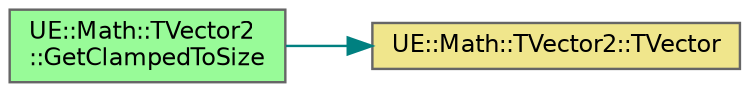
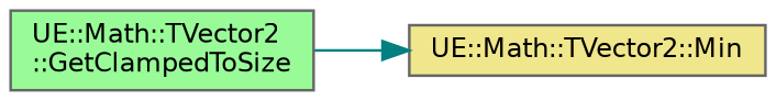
  digraph {
    rankdir=RL
    node [fontname=Helvetica fontsize=10 shape=box style=filled]
-   n1 [color=gray40 fillcolor=khaki fontcolor=black height=0.2 label="UE::Math::TVector2::TVector" width=0.4]
+   n1 [color=gray40 fillcolor=khaki fontcolor=black height=0.2 label="UE::Math::TVector2::Min" width=0.4]
    n2 [color=grey40 fillcolor=palegreen height=0.2 label="UE::Math::TVector2\l::GetClampedToSize" width=0.4]
    n1 -> n2 [color=teal dir=back fontname=Helvetica fontsize=10 labelfontname=Helvetica labelfontsize=10 style=solid]
  }
